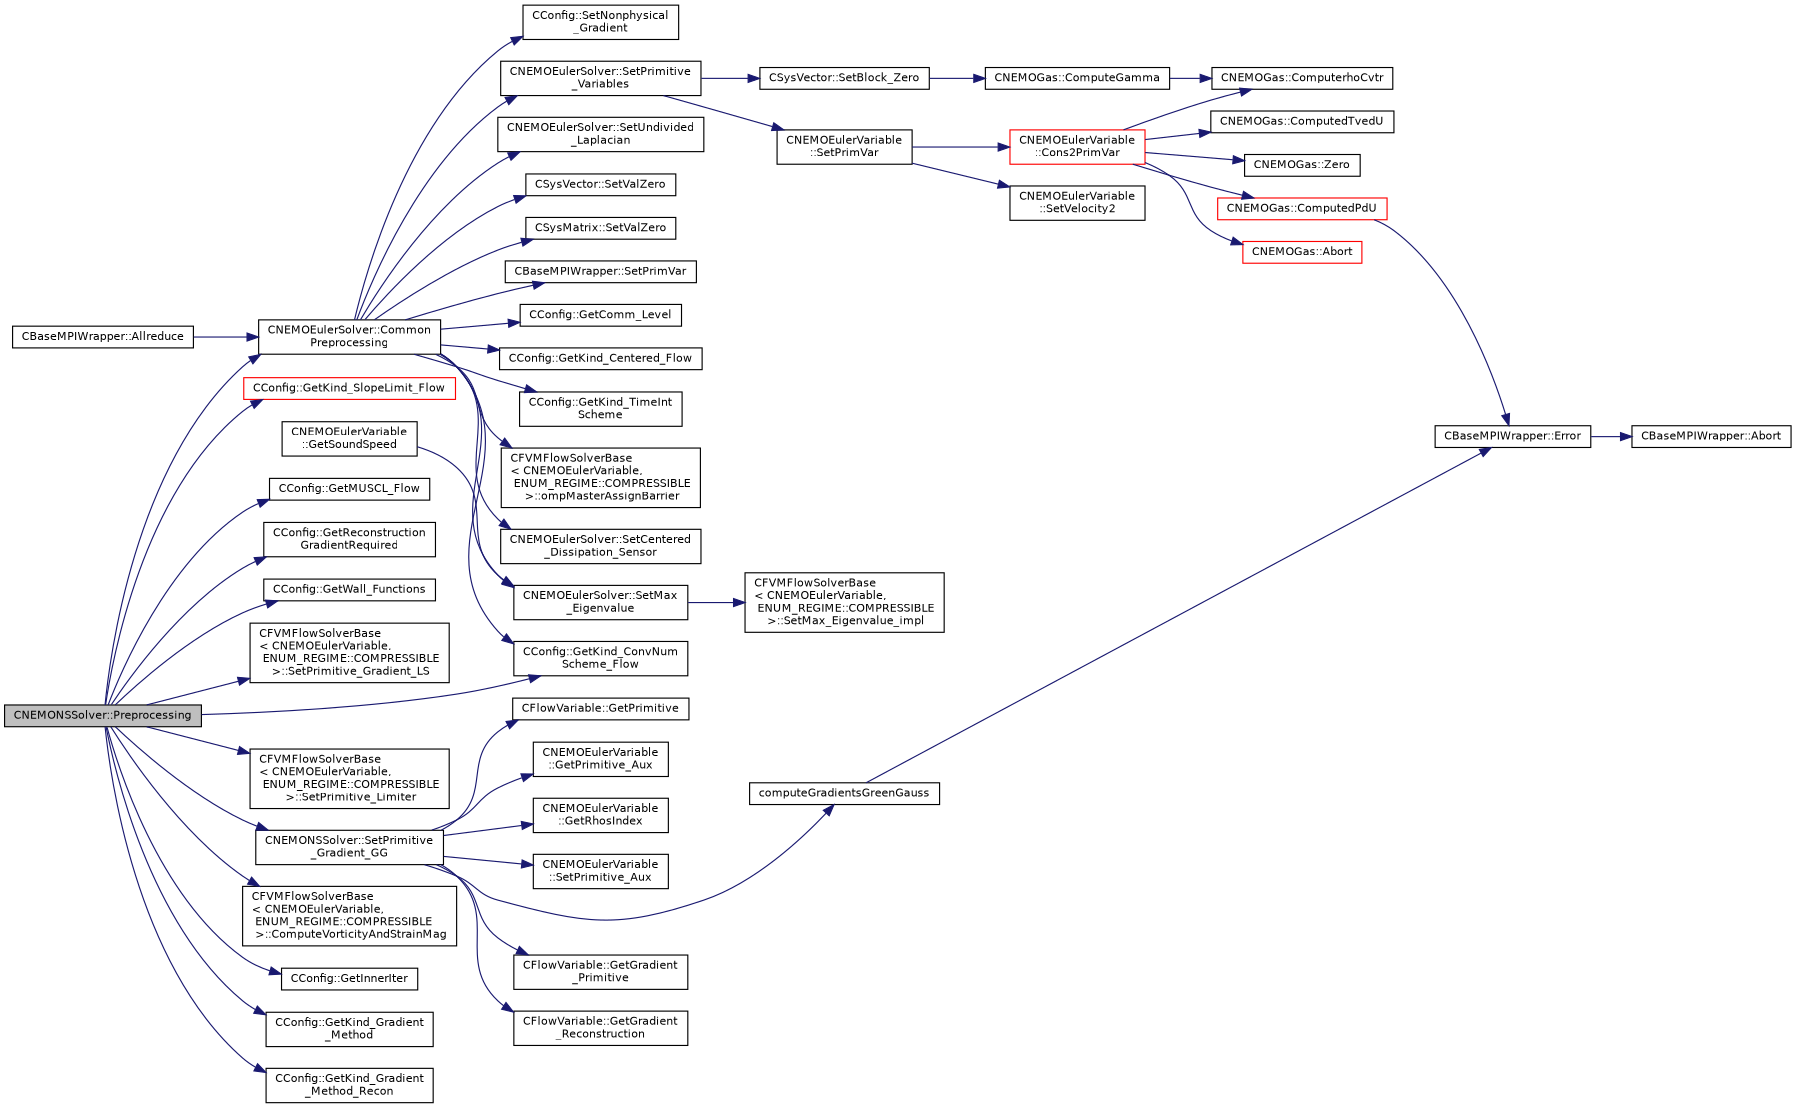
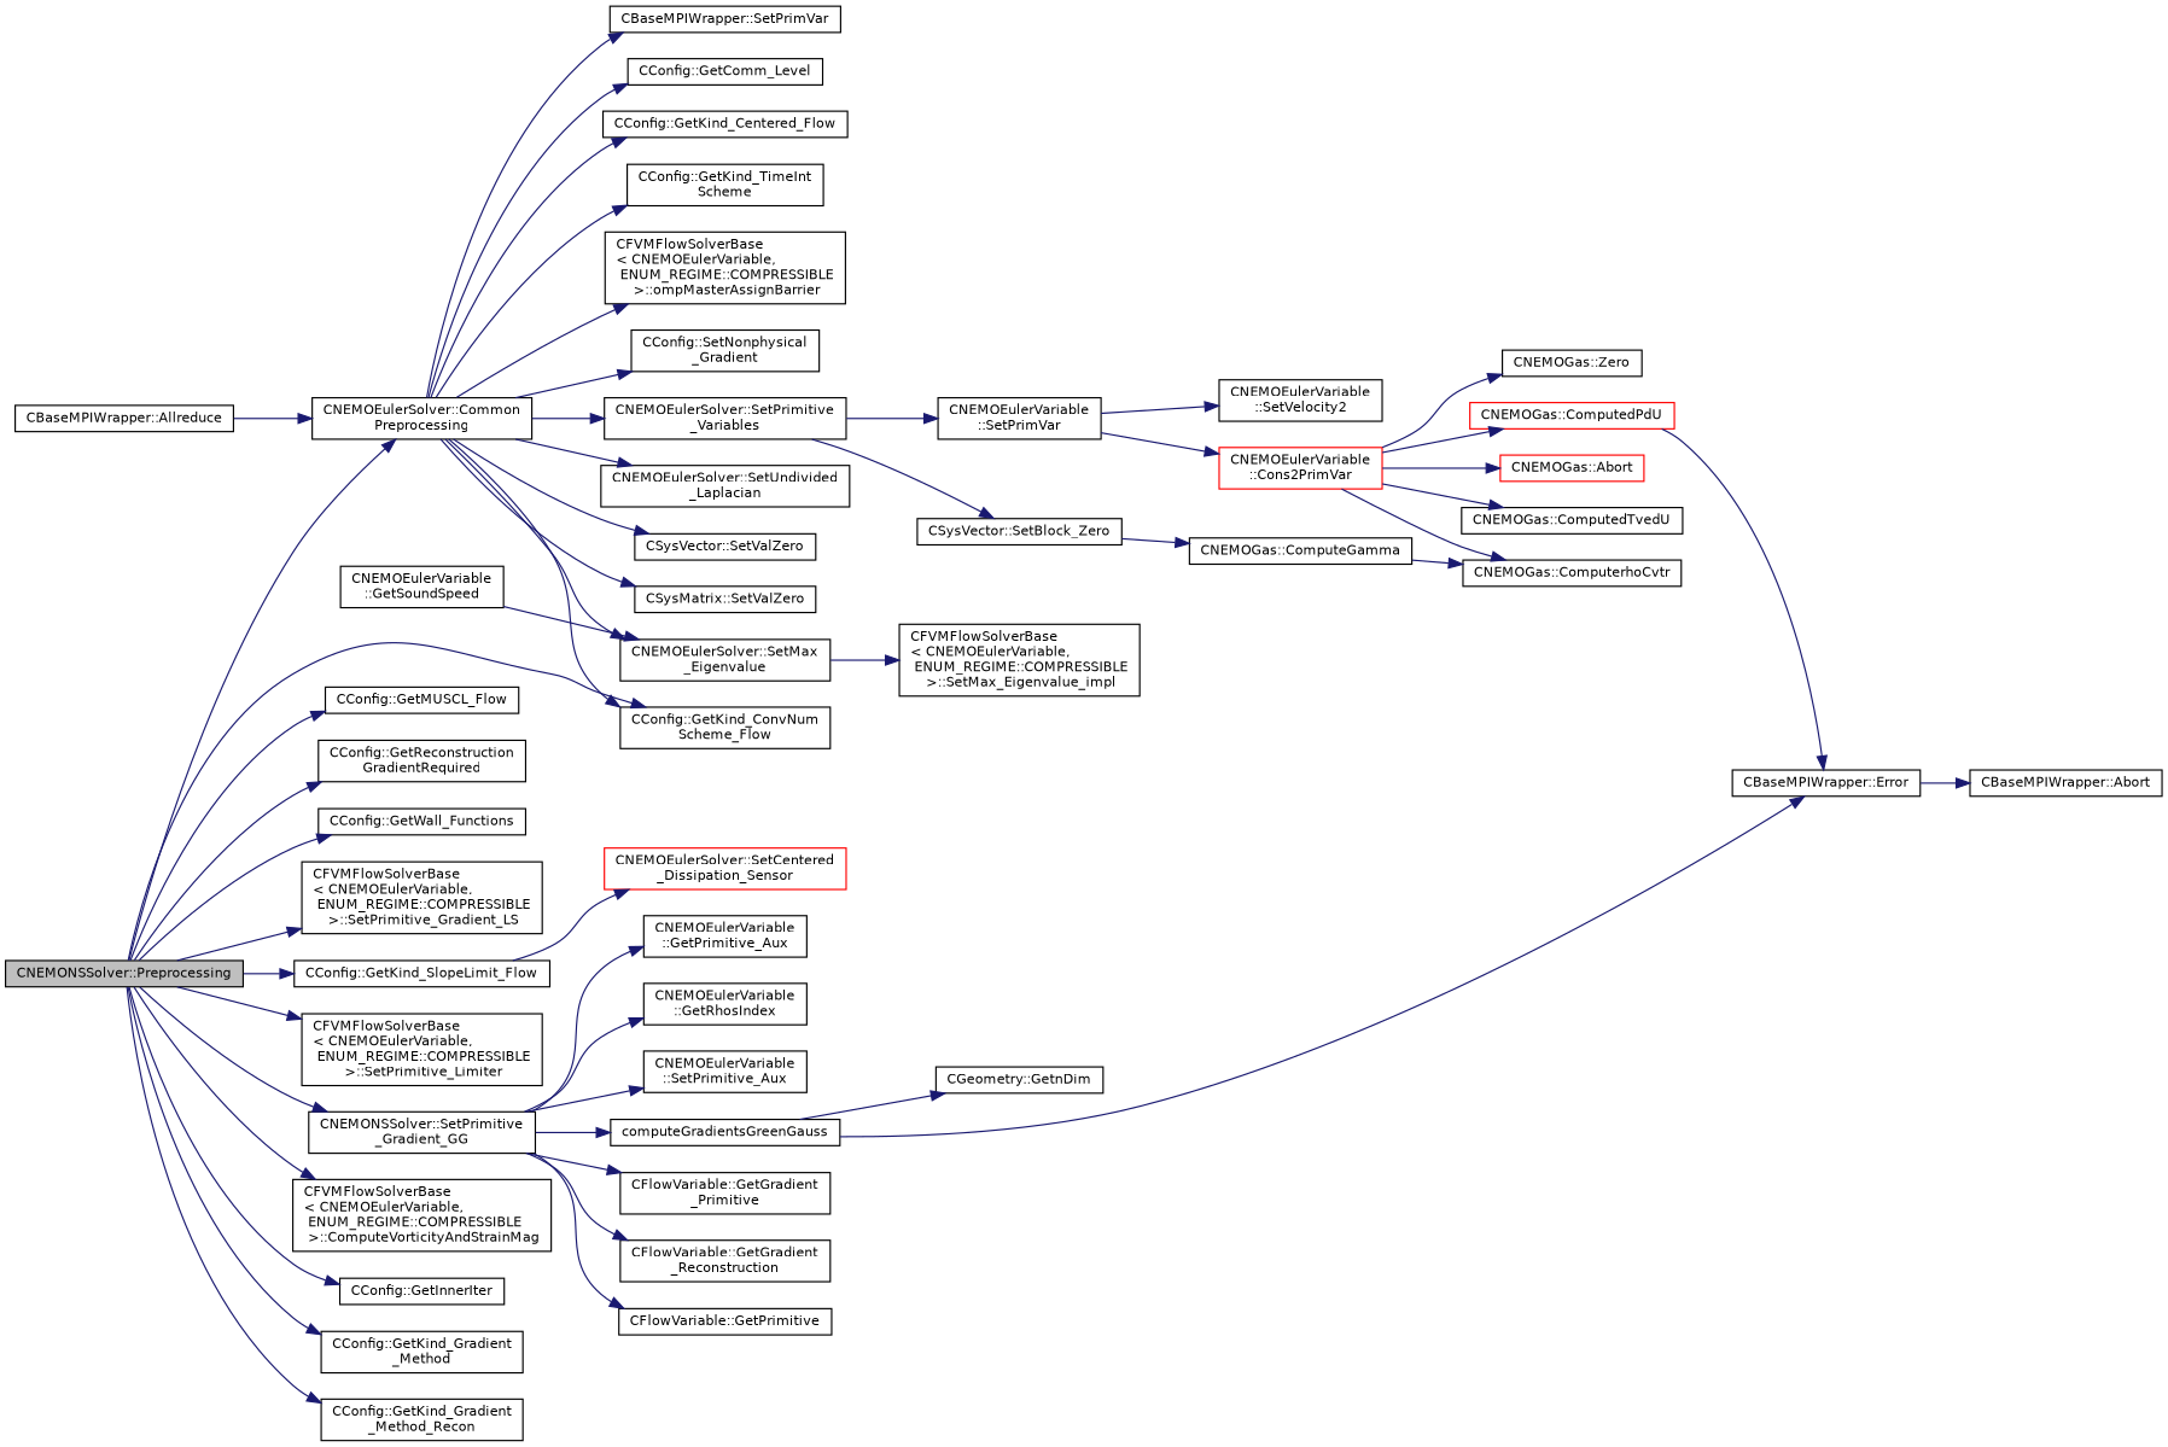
  digraph {
    rankdir=LR
    node [color=black fillcolor=white fontname=Helvetica fontsize=10 shape=record style=filled]
    edge [color=midnightblue fontname=Helvetica fontsize=10 labelfontname=Helvetica labelfontsize=10 style=solid]
    n1 [fillcolor=grey75 fontcolor=black height=0.2 label="CNEMONSSolver::Preprocessing" width=0.4]
    n2 [height=0.2 label="CNEMOEulerSolver::Common\lPreprocessing" width=0.4]
    n3 [height=0.2 label="CConfig::GetKind_ConvNum\lScheme_Flow" width=0.4]
    n4 [height=0.2 label="CFVMFlowSolverBase\l\< CNEMOEulerVariable,\l ENUM_REGIME::COMPRESSIBLE\l \>::ComputeVorticityAndStrainMag" width=0.4]
    n5 [height=0.2 label="CConfig::GetInnerIter" width=0.4]
    n6 [height=0.2 label="CConfig::GetKind_Gradient\l_Method" width=0.4]
    n7 [height=0.2 label="CConfig::GetKind_Gradient\l_Method_Recon" width=0.4]
-   n8 [color=red height=0.2 label="CConfig::GetKind_SlopeLimit_Flow" width=0.4]
+   n8 [height=0.2 label="CConfig::GetKind_SlopeLimit_Flow" width=0.4]
    n9 [height=0.2 label="CConfig::GetMUSCL_Flow" width=0.4]
    n10 [height=0.2 label="CConfig::GetReconstruction\lGradientRequired" width=0.4]
    n11 [height=0.2 label="CConfig::GetWall_Functions" width=0.4]
    n12 [height=0.2 label="CNEMONSSolver::SetPrimitive\l_Gradient_GG" width=0.4]
    n13 [height=0.2 label="CFVMFlowSolverBase\l\< CNEMOEulerVariable,\l ENUM_REGIME::COMPRESSIBLE\l \>::SetPrimitive_Gradient_LS" width=0.4]
    n14 [height=0.2 label="CFVMFlowSolverBase\l\< CNEMOEulerVariable,\l ENUM_REGIME::COMPRESSIBLE\l \>::SetPrimitive_Limiter" width=0.4]
    n15 [height=0.2 label="CBaseMPIWrapper::SetPrimVar" width=0.4]
    n16 [height=0.2 label="CConfig::GetComm_Level" width=0.4]
    n17 [height=0.2 label="CConfig::GetKind_Centered_Flow" width=0.4]
    n18 [height=0.2 label="CConfig::GetKind_TimeInt\lScheme" width=0.4]
    n19 [height=0.2 label="CFVMFlowSolverBase\l\< CNEMOEulerVariable,\l ENUM_REGIME::COMPRESSIBLE\l \>::ompMasterAssignBarrier" width=0.4]
-   n20 [height=0.2 label="CNEMOEulerSolver::SetCentered\l_Dissipation_Sensor" width=0.4]
+   n20 [color=red height=0.2 label="CNEMOEulerSolver::SetCentered\l_Dissipation_Sensor" width=0.4]
    n21 [height=0.2 label="CNEMOEulerSolver::SetMax\l_Eigenvalue" width=0.4]
    n22 [height=0.2 label="CConfig::SetNonphysical\l_Gradient" width=0.4]
    n23 [height=0.2 label="CNEMOEulerSolver::SetPrimitive\l_Variables" width=0.4]
    n24 [height=0.2 label="CNEMOEulerSolver::SetUndivided\l_Laplacian" width=0.4]
    n25 [height=0.2 label="CSysVector::SetValZero" width=0.4]
    n26 [height=0.2 label="CSysMatrix::SetValZero" width=0.4]
    n27 [height=0.2 label=computeGradientsGreenGauss width=0.4]
    n28 [height=0.2 label="CFlowVariable::GetGradient\l_Primitive" width=0.4]
    n29 [height=0.2 label="CFlowVariable::GetGradient\l_Reconstruction" width=0.4]
    n30 [height=0.2 label="CFlowVariable::GetPrimitive" width=0.4]
    n31 [height=0.2 label="CNEMOEulerVariable\l::GetPrimitive_Aux" width=0.4]
    n32 [height=0.2 label="CNEMOEulerVariable\l::GetRhosIndex" width=0.4]
    n33 [height=0.2 label="CNEMOEulerVariable\l::SetPrimitive_Aux" width=0.4]
    n34 [height=0.2 label="CBaseMPIWrapper::Allreduce" width=0.4]
    n35 [height=0.2 label="CFVMFlowSolverBase\l\< CNEMOEulerVariable,\l ENUM_REGIME::COMPRESSIBLE\l \>::SetMax_Eigenvalue_impl" width=0.4]
    n36 [height=0.2 label="CSysVector::SetBlock_Zero" width=0.4]
    n37 [height=0.2 label="CNEMOEulerVariable\l::SetPrimVar" width=0.4]
    n38 [height=0.2 label="CNEMOEulerVariable\l::GetSoundSpeed" width=0.4]
    n39 [height=0.2 label="CNEMOGas::ComputeGamma" width=0.4]
    n40 [color=red height=0.2 label="CNEMOEulerVariable\l::Cons2PrimVar" width=0.4]
    n41 [height=0.2 label="CNEMOEulerVariable\l::SetVelocity2" width=0.4]
    n42 [height=0.2 label="CNEMOGas::ComputerhoCvtr" width=0.4]
    n43 [color=red height=0.2 label="CNEMOGas::ComputedPdU" width=0.4]
    n44 [color=red height=0.2 label="CNEMOGas::Abort" width=0.4]
    n45 [height=0.2 label="CNEMOGas::ComputedTvedU" width=0.4]
    n46 [height=0.2 label="CNEMOGas::Zero" width=0.4]
    n47 [height=0.2 label="CBaseMPIWrapper::Error" width=0.4]
    n48 [height=0.2 label="CBaseMPIWrapper::Abort" width=0.4]
+   n49 [height=0.2 label="CGeometry::GetnDim" width=0.4]
    n1 -> n2
    n1 -> n3
    n1 -> n4
    n1 -> n5
    n1 -> n6
    n1 -> n7
    n1 -> n8
    n1 -> n9
    n1 -> n10
    n1 -> n11
    n1 -> n12
    n1 -> n13
    n1 -> n14
    n2 -> n3
    n2 -> n15
    n2 -> n16
    n2 -> n17
    n2 -> n18
    n2 -> n19
-   n2 -> n20
+   n8 -> n20
    n2 -> n21
    n2 -> n22
    n2 -> n23
    n2 -> n24
    n2 -> n25
    n2 -> n26
    n12 -> n27
    n12 -> n28
    n12 -> n29
    n12 -> n30
    n12 -> n31
    n12 -> n32
    n12 -> n33
    n21 -> n35
    n23 -> n36
    n23 -> n37
    n27 -> n47
+   n27 -> n49
    n34 -> n2
    n36 -> n39
    n37 -> n40
    n37 -> n41
    n38 -> n21
    n39 -> n42
    n40 -> n42
    n40 -> n43
    n40 -> n44
    n40 -> n45
    n40 -> n46
    n43 -> n47
    n47 -> n48
  }
